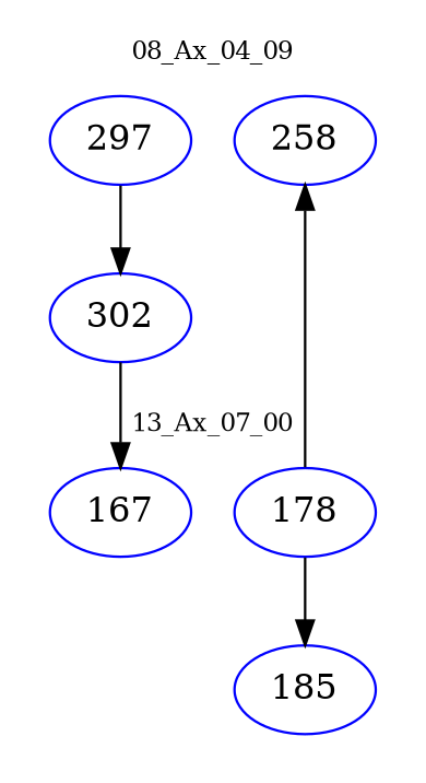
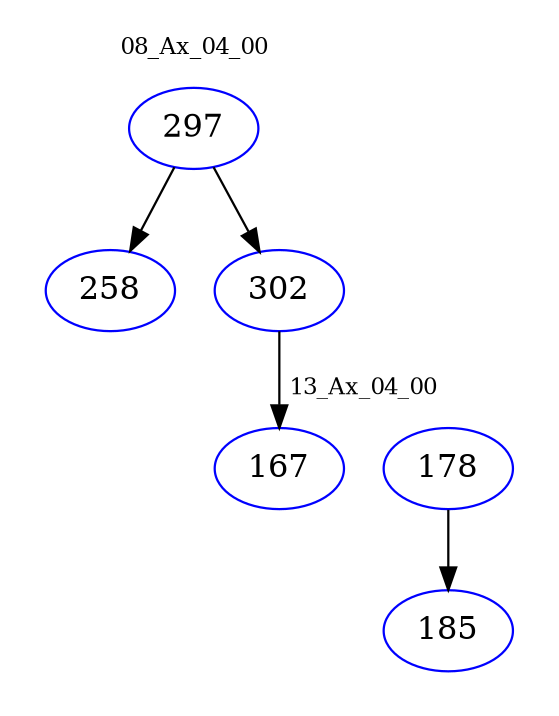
  digraph {
    node [color=blue]
    edge [color=black]
    n1 [label=297]
    n2 [label=258]
    n3 [label=302]
    n4 [label=178]
    n5 [label=167]
    n6 [label=185]
    subgraph cluster_1 {
      color=white
      fontsize=10
-     label="08_Ax_04_09"
+     label="08_Ax_04_00"
      n1
      n2
      n3
    }
    subgraph cluster_2 {
      color=white
      fontsize=10
-     label="13_Ax_07_00"
+     label="13_Ax_04_00"
      n4
      n5
      n6
    }
-   n4 -> n2
+   n1 -> n2
    n1 -> n3
    n3 -> n5
    n4 -> n6
  }
